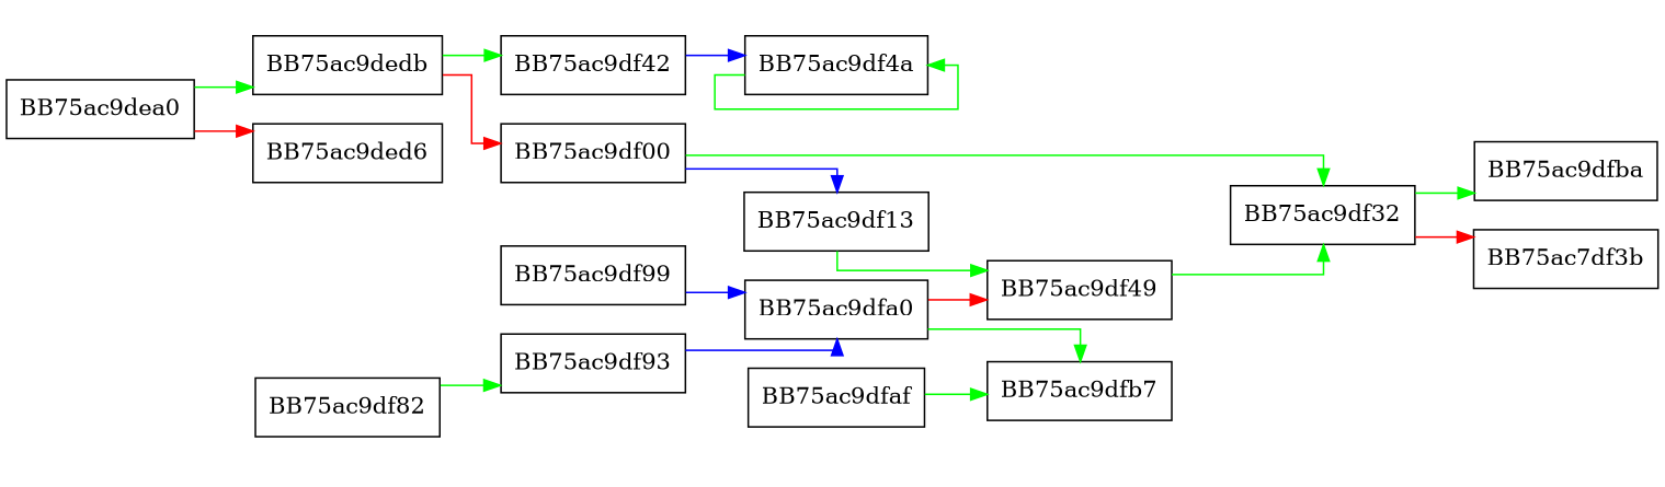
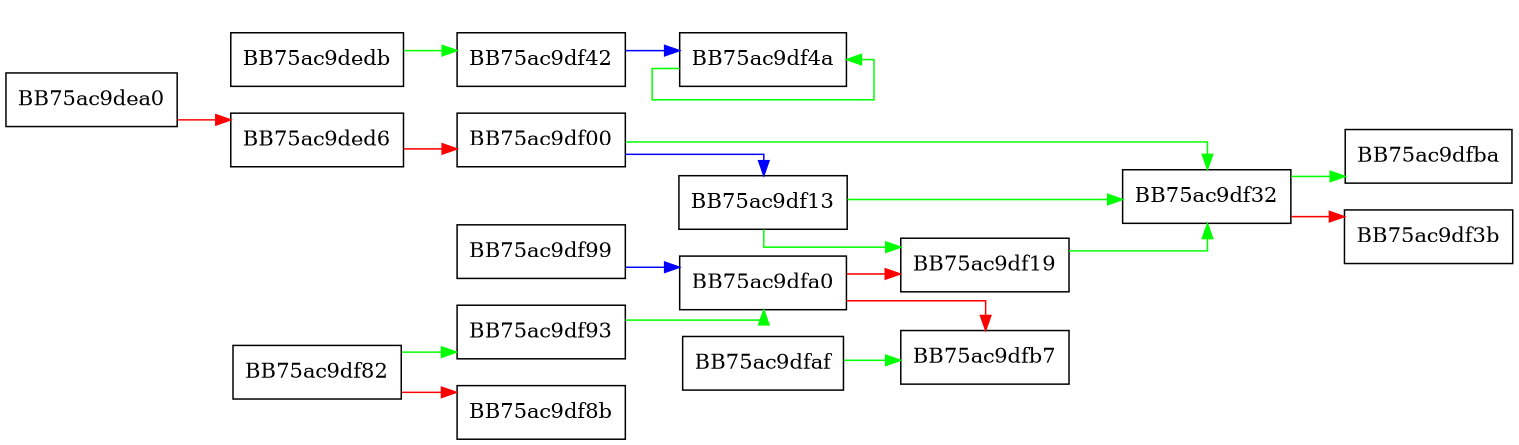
  digraph {
    rankdir=LR
    splines=ortho
    node [shape=box]
    edge [color=green]
    BB75ac9dea0
    BB75ac9dedb
    BB75ac9ded6
    BB75ac9df42
    BB75ac9df00
    BB75ac9df4a
    BB75ac9df32
    BB75ac9df13
    BB75ac9dfba
-   BB75ac9df3b [label=BB75ac7df3b]
-   BB75ac9df19 [label=BB75ac9df49]
+   BB75ac9df3b
+   BB75ac9df19
    BB75ac9df99
    BB75ac9dfa0
    BB75ac9df82
    BB75ac9df93
+   BB75ac9df8b
    BB75ac9dfb7
    BB75ac9dfaf
-   BB75ac9dea0 -> BB75ac9dedb
    BB75ac9dea0 -> BB75ac9ded6 [color=red]
    BB75ac9dedb -> BB75ac9df42
-   BB75ac9dedb -> BB75ac9df00 [color=red]
+   BB75ac9ded6 -> BB75ac9df00 [color=red]
    BB75ac9df42 -> BB75ac9df4a [color=blue]
    BB75ac9df00 -> BB75ac9df32
    BB75ac9df00 -> BB75ac9df13 [color=blue]
    BB75ac9df4a -> BB75ac9df4a
    BB75ac9df32 -> BB75ac9dfba
    BB75ac9df32 -> BB75ac9df3b [color=red]
+   BB75ac9df13 -> BB75ac9df32
    BB75ac9df13 -> BB75ac9df19
    BB75ac9df19 -> BB75ac9df32
    BB75ac9df99 -> BB75ac9dfa0 [color=blue]
    BB75ac9dfa0 -> BB75ac9df19 [color=red]
-   BB75ac9dfa0 -> BB75ac9dfb7
+   BB75ac9dfa0 -> BB75ac9dfb7 [color=red]
    BB75ac9df82 -> BB75ac9df93
-   BB75ac9df93 -> BB75ac9dfa0 [color=blue]
+   BB75ac9df82 -> BB75ac9df8b [color=red]
+   BB75ac9df93 -> BB75ac9dfa0
    BB75ac9dfaf -> BB75ac9dfb7
  }
